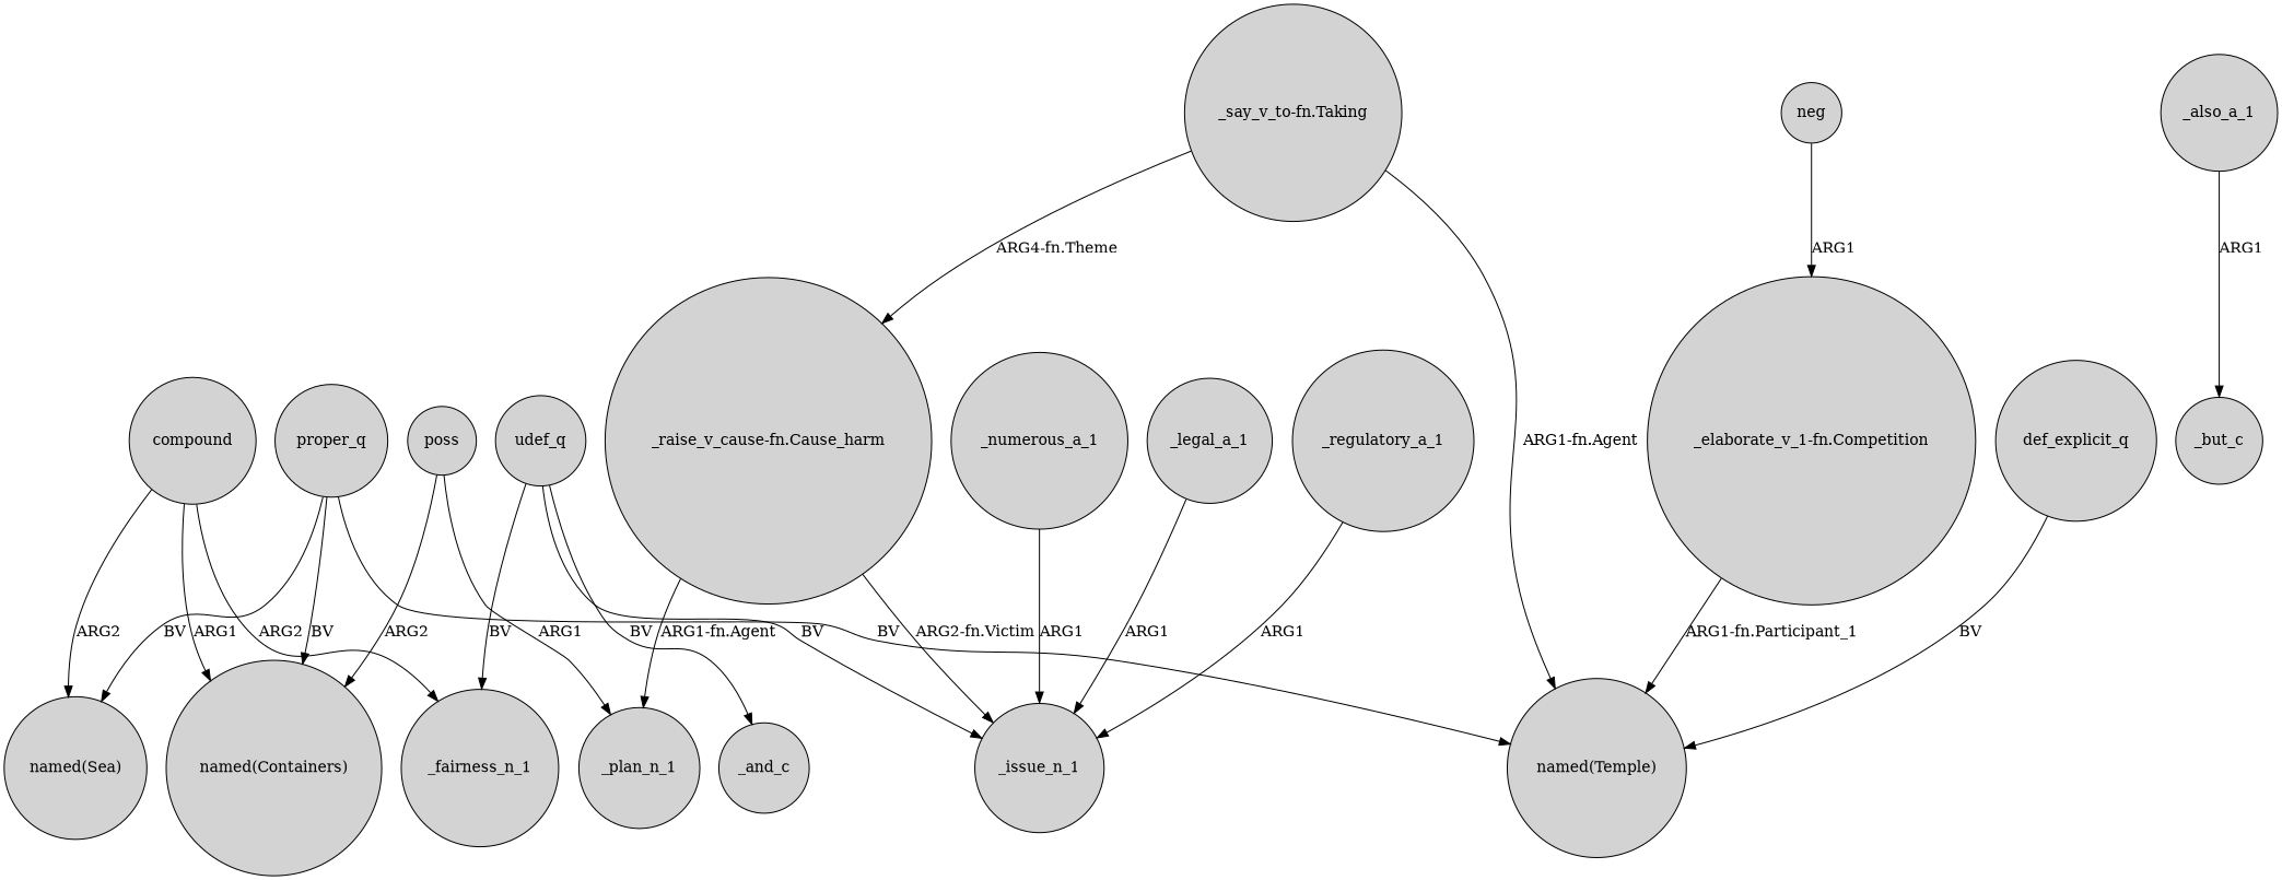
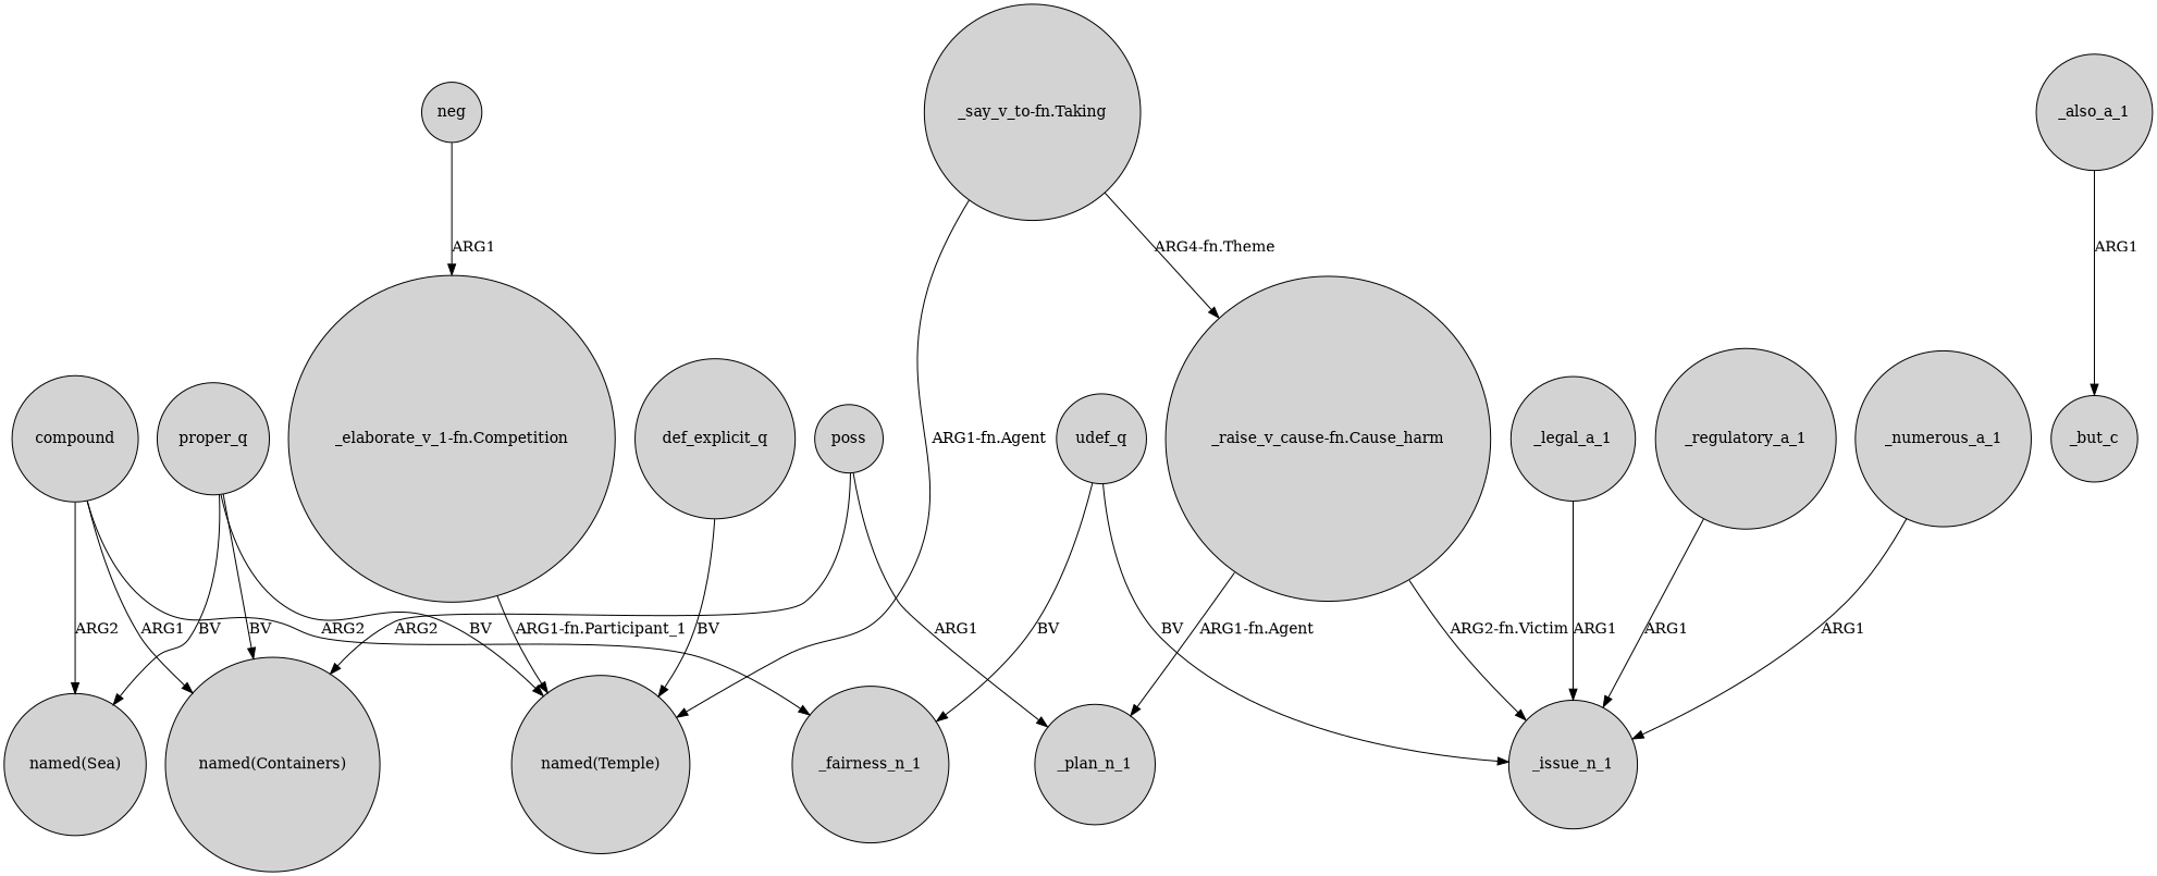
  digraph {
    fontname="DejaVu Serif"
    node [fontname="DejaVu Serif" shape=circle style=filled]
    edge [fontname="DejaVu Serif"]
    compound
    "named(Sea)"
    "named(Containers)"
    _fairness_n_1
    _also_a_1
    _but_c
    poss
    _plan_n_1
    udef_q
-   _and_c
    _issue_n_1
    def_explicit_q
    "named(Temple)"
    "_say_v_to-fn.Taking"
    "_raise_v_cause-fn.Cause_harm"
    "_elaborate_v_1-fn.Competition"
    neg
    _regulatory_a_1
    _numerous_a_1
    proper_q
    _legal_a_1
    compound -> "named(Sea)" [label=ARG2]
    compound -> "named(Containers)" [label=ARG1]
    compound -> _fairness_n_1 [label=ARG2]
    _also_a_1 -> _but_c [label=ARG1]
    poss -> "named(Containers)" [label=ARG2]
    poss -> _plan_n_1 [label=ARG1]
    udef_q -> _fairness_n_1 [label=BV]
-   udef_q -> _and_c [label=BV]
    udef_q -> _issue_n_1 [label=BV]
    def_explicit_q -> "named(Temple)" [label=BV]
    "_say_v_to-fn.Taking" -> "named(Temple)" [label="ARG1-fn.Agent"]
    "_say_v_to-fn.Taking" -> "_raise_v_cause-fn.Cause_harm" [label="ARG4-fn.Theme"]
    "_raise_v_cause-fn.Cause_harm" -> _plan_n_1 [label="ARG1-fn.Agent"]
    "_raise_v_cause-fn.Cause_harm" -> _issue_n_1 [label="ARG2-fn.Victim"]
    "_elaborate_v_1-fn.Competition" -> "named(Temple)" [label="ARG1-fn.Participant_1"]
    neg -> "_elaborate_v_1-fn.Competition" [label=ARG1]
    _regulatory_a_1 -> _issue_n_1 [label=ARG1]
    _numerous_a_1 -> _issue_n_1 [label=ARG1]
    proper_q -> "named(Sea)" [label=BV]
    proper_q -> "named(Containers)" [label=BV]
    proper_q -> "named(Temple)" [label=BV]
    _legal_a_1 -> _issue_n_1 [label=ARG1]
  }
